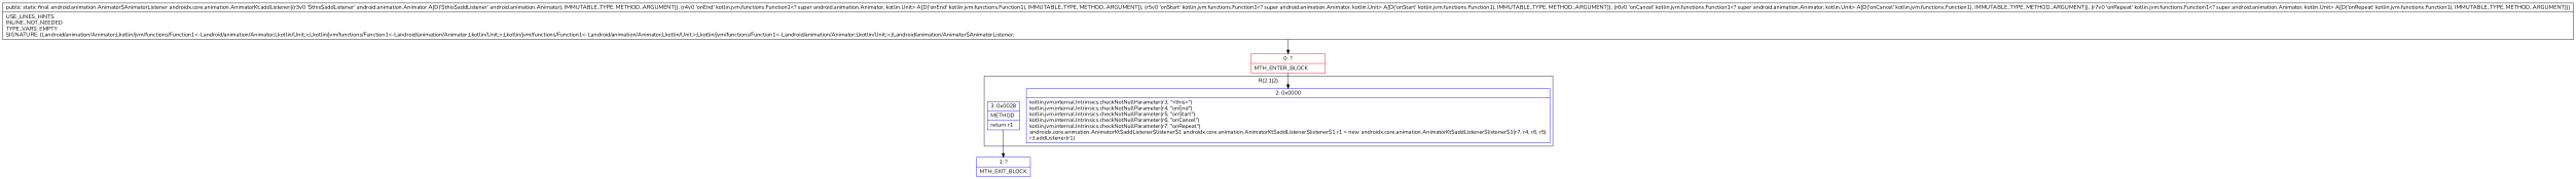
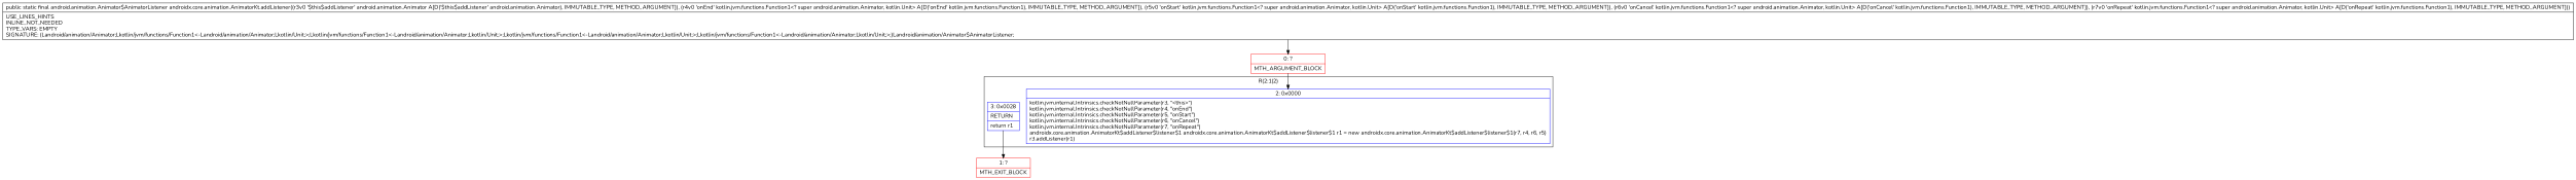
  digraph {
    fontname=Nunito
    node [color=blue fontname=Nunito shape=record]
    edge [fontname=Nunito]
    n1 [label="{2\:\ 0x0000|kotlin.jvm.internal.Intrinsics.checkNotNullParameter(r3, \"\<this\>\")\lkotlin.jvm.internal.Intrinsics.checkNotNullParameter(r4, \"onEnd\")\lkotlin.jvm.internal.Intrinsics.checkNotNullParameter(r5, \"onStart\")\lkotlin.jvm.internal.Intrinsics.checkNotNullParameter(r6, \"onCancel\")\lkotlin.jvm.internal.Intrinsics.checkNotNullParameter(r7, \"onRepeat\")\landroidx.core.animation.AnimatorKt$addListener$listener$1 androidx.core.animation.AnimatorKt$addListener$listener$1 r1 = new androidx.core.animation.AnimatorKt$addListener$listener$1(r7, r4, r6, r5)\lr3.addListener(r1)\l}"]
-   n2 [label="{3\:\ 0x0028|METHOD\l|return r1\l}"]
-   n3 [label="{1\:\ ?|MTH_EXIT_BLOCK\l}"]
-   n4 [color=red label="{0\:\ ?|MTH_ENTER_BLOCK\l}"]
+   n2 [label="{3\:\ 0x0028|RETURN\l|return r1\l}"]
+   n3 [color=red label="{1\:\ ?|MTH_EXIT_BLOCK\l}"]
+   n4 [color=red label="{0\:\ ?|MTH_ARGUMENT_BLOCK\l}"]
    n5 [label="{public static final android.animation.Animator$AnimatorListener androidx.core.animation.AnimatorKt.addListener((r3v0 '$this$addListener' android.animation.Animator A[D('$this$addListener' android.animation.Animator), IMMUTABLE_TYPE, METHOD_ARGUMENT]), (r4v0 'onEnd' kotlin.jvm.functions.Function1\<? super android.animation.Animator, kotlin.Unit\> A[D('onEnd' kotlin.jvm.functions.Function1), IMMUTABLE_TYPE, METHOD_ARGUMENT]), (r5v0 'onStart' kotlin.jvm.functions.Function1\<? super android.animation.Animator, kotlin.Unit\> A[D('onStart' kotlin.jvm.functions.Function1), IMMUTABLE_TYPE, METHOD_ARGUMENT]), (r6v0 'onCancel' kotlin.jvm.functions.Function1\<? super android.animation.Animator, kotlin.Unit\> A[D('onCancel' kotlin.jvm.functions.Function1), IMMUTABLE_TYPE, METHOD_ARGUMENT]), (r7v0 'onRepeat' kotlin.jvm.functions.Function1\<? super android.animation.Animator, kotlin.Unit\> A[D('onRepeat' kotlin.jvm.functions.Function1), IMMUTABLE_TYPE, METHOD_ARGUMENT]))  | USE_LINES_HINTS\lINLINE_NOT_NEEDED\lTYPE_VARS: EMPTY\lSIGNATURE: (Landroid\/animation\/Animator;Lkotlin\/jvm\/functions\/Function1\<\-Landroid\/animation\/Animator;Lkotlin\/Unit;\>;Lkotlin\/jvm\/functions\/Function1\<\-Landroid\/animation\/Animator;Lkotlin\/Unit;\>;Lkotlin\/jvm\/functions\/Function1\<\-Landroid\/animation\/Animator;Lkotlin\/Unit;\>;Lkotlin\/jvm\/functions\/Function1\<\-Landroid\/animation\/Animator;Lkotlin\/Unit;\>;)Landroid\/animation\/Animator$AnimatorListener;\l}" color=""]
    subgraph cluster_1 {
      label="R(2:1|2)"
      n1
      n2
    }
    n2 -> n3
    n4 -> n1
    n5 -> n4
  }
